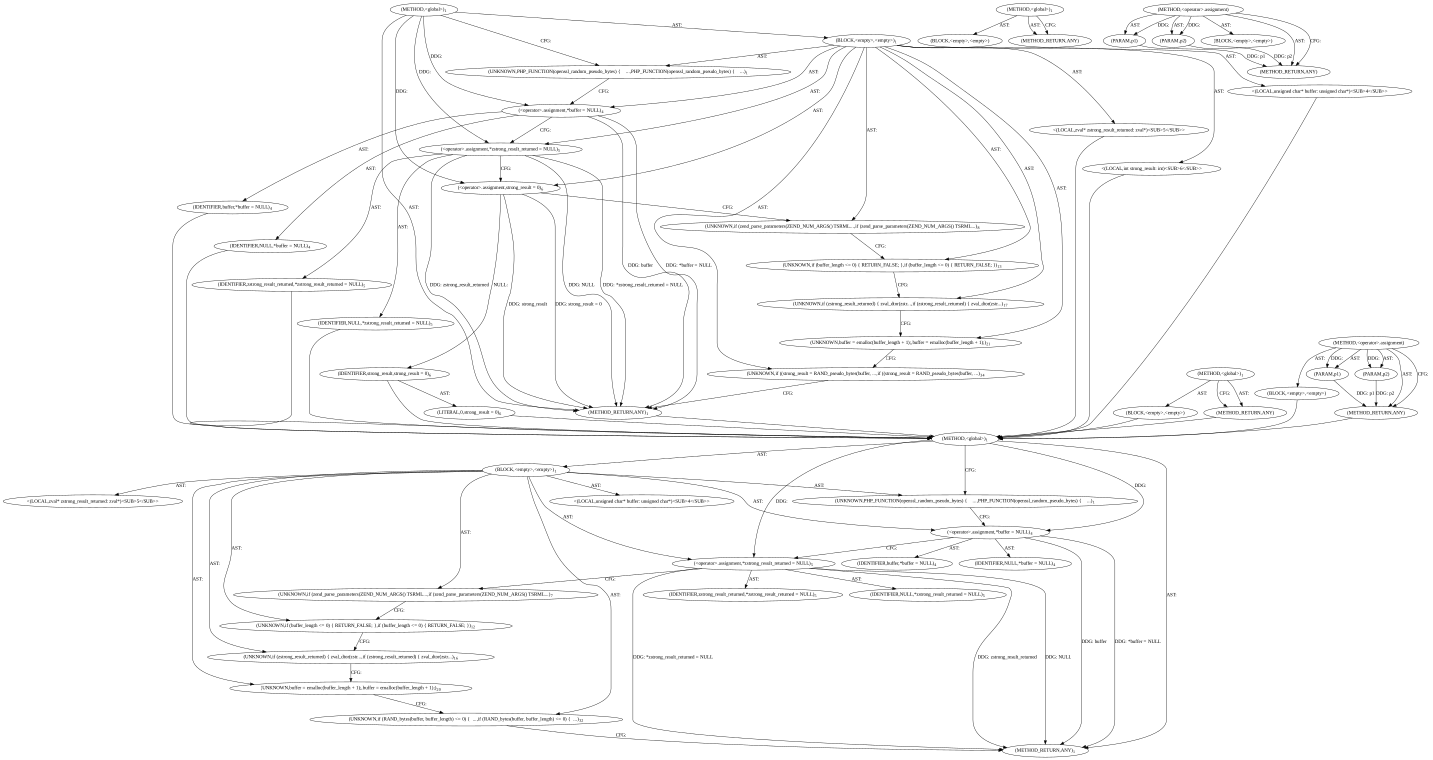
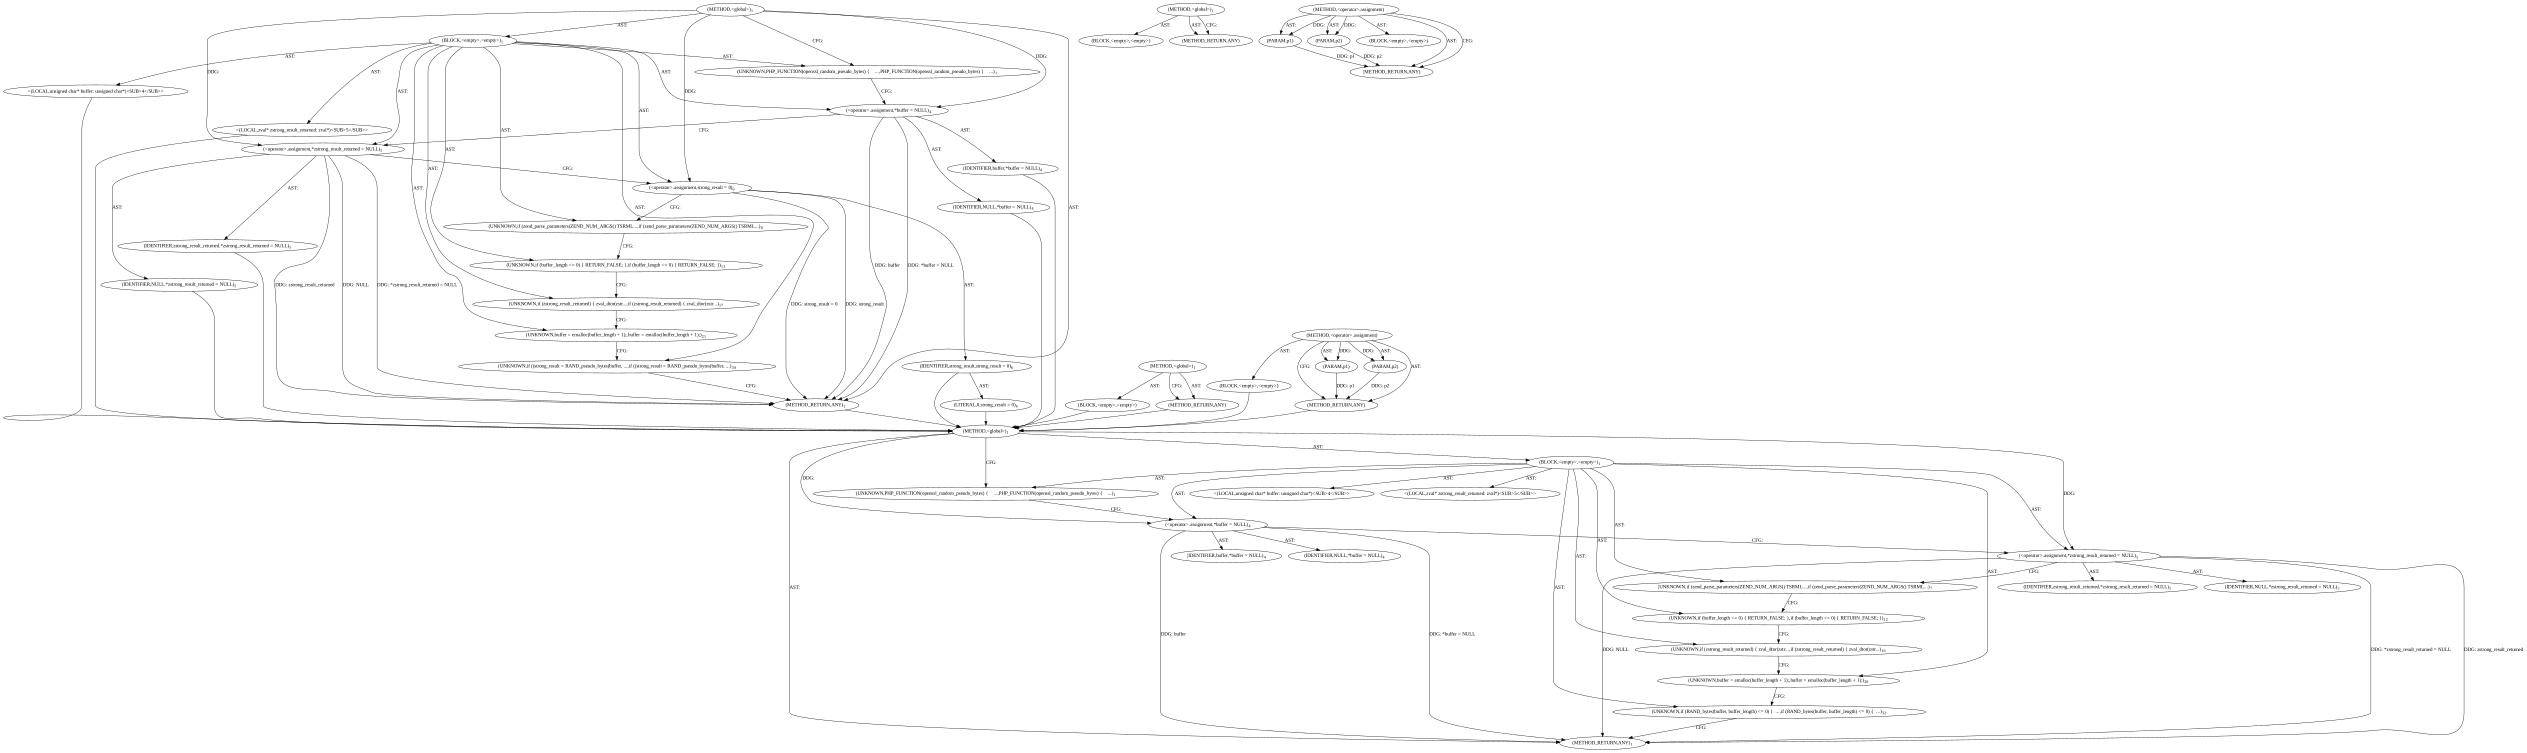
  digraph {
    fontname="Liberation Serif"
    node [fontname="Liberation Serif"]
    edge [fontname="Liberation Serif"]
    n1 [label=<(METHOD,&lt;global&gt;)<SUB>1</SUB>>]
    n2 [label=<(BLOCK,&lt;empty&gt;,&lt;empty&gt;)<SUB>1</SUB>>]
    n3 [label=<(UNKNOWN,PHP_FUNCTION(openssl_random_pseudo_bytes) {    ...,PHP_FUNCTION(openssl_random_pseudo_bytes) {    ...)<SUB>1</SUB>>]
    n4 [label=<(&lt;operator&gt;.assignment,*buffer = NULL)<SUB>4</SUB>>]
    n5 [label=<(&lt;operator&gt;.assignment,*zstrong_result_returned = NULL)<SUB>5</SUB>>]
    n6 [label=<(&lt;operator&gt;.assignment,strong_result = 0)<SUB>6</SUB>>]
    n7 [label=<(METHOD_RETURN,ANY)<SUB>1</SUB>>]
    n8 [label="<(LOCAL,unsigned char* buffer: unsigned char*)<SUB>4</SUB>>"]
    n9 [label="<(LOCAL,zval* zstrong_result_returned: zval*)<SUB>5</SUB>>"]
-   n10 [label="<(LOCAL,int strong_result: int)<SUB>6</SUB>>"]
    n11 [label=<(UNKNOWN,if (zend_parse_parameters(ZEND_NUM_ARGS() TSRML...,if (zend_parse_parameters(ZEND_NUM_ARGS() TSRML...)<SUB>8</SUB>>]
    n12 [label=<(UNKNOWN,if (buffer_length &lt;= 0) { 		RETURN_FALSE; 	},if (buffer_length &lt;= 0) { 		RETURN_FALSE; 	})<SUB>13</SUB>>]
    n13 [label=<(UNKNOWN,if (zstrong_result_returned) { 		zval_dtor(zstr...,if (zstrong_result_returned) { 		zval_dtor(zstr...)<SUB>17</SUB>>]
    n14 [label=<(UNKNOWN,buffer = emalloc(buffer_length + 1);,buffer = emalloc(buffer_length + 1);)<SUB>21</SUB>>]
    n15 [label=<(UNKNOWN,if ((strong_result = RAND_pseudo_bytes(buffer, ...,if ((strong_result = RAND_pseudo_bytes(buffer, ...)<SUB>34</SUB>>]
    n16 [label=<(IDENTIFIER,buffer,*buffer = NULL)<SUB>4</SUB>>]
    n17 [label=<(IDENTIFIER,NULL,*buffer = NULL)<SUB>4</SUB>>]
    n18 [label=<(IDENTIFIER,zstrong_result_returned,*zstrong_result_returned = NULL)<SUB>5</SUB>>]
    n19 [label=<(IDENTIFIER,NULL,*zstrong_result_returned = NULL)<SUB>5</SUB>>]
    n20 [label=<(IDENTIFIER,strong_result,strong_result = 0)<SUB>6</SUB>>]
    n21 [label=<(METHOD,&lt;global&gt;)<SUB>1</SUB>>]
    n22 [label=<(BLOCK,&lt;empty&gt;,&lt;empty&gt;)<SUB>1</SUB>>]
    n23 [label=<(UNKNOWN,PHP_FUNCTION(openssl_random_pseudo_bytes) {    ...,PHP_FUNCTION(openssl_random_pseudo_bytes) {    ...)<SUB>1</SUB>>]
    n24 [label=<(&lt;operator&gt;.assignment,*buffer = NULL)<SUB>4</SUB>>]
    n25 [label=<(&lt;operator&gt;.assignment,*zstrong_result_returned = NULL)<SUB>5</SUB>>]
    n26 [label=<(METHOD_RETURN,ANY)<SUB>1</SUB>>]
    n27 [label=<(LITERAL,0,strong_result = 0)<SUB>6</SUB>>]
    n28 [label=<(METHOD,&lt;global&gt;)<SUB>1</SUB>>]
    n29 [label=<(BLOCK,&lt;empty&gt;,&lt;empty&gt;)>]
    n30 [label=<(METHOD_RETURN,ANY)>]
    n31 [label=<(METHOD,&lt;operator&gt;.assignment)>]
    n32 [label=<(PARAM,p1)>]
    n33 [label=<(PARAM,p2)>]
    n34 [label=<(BLOCK,&lt;empty&gt;,&lt;empty&gt;)>]
    n35 [label=<(METHOD_RETURN,ANY)>]
    n36 [label="<(LOCAL,unsigned char* buffer: unsigned char*)<SUB>4</SUB>>"]
    n37 [label="<(LOCAL,zval* zstrong_result_returned: zval*)<SUB>5</SUB>>"]
    n38 [label=<(UNKNOWN,if (zend_parse_parameters(ZEND_NUM_ARGS() TSRML...,if (zend_parse_parameters(ZEND_NUM_ARGS() TSRML...)<SUB>7</SUB>>]
    n39 [label=<(UNKNOWN,if (buffer_length &lt;= 0) { 		RETURN_FALSE; 	},if (buffer_length &lt;= 0) { 		RETURN_FALSE; 	})<SUB>12</SUB>>]
    n40 [label=<(UNKNOWN,if (zstrong_result_returned) { 		zval_dtor(zstr...,if (zstrong_result_returned) { 		zval_dtor(zstr...)<SUB>16</SUB>>]
    n41 [label=<(UNKNOWN,buffer = emalloc(buffer_length + 1);,buffer = emalloc(buffer_length + 1);)<SUB>20</SUB>>]
    n42 [label=<(UNKNOWN,if (RAND_bytes(buffer, buffer_length) &lt;= 0) {  ...,if (RAND_bytes(buffer, buffer_length) &lt;= 0) {  ...)<SUB>32</SUB>>]
    n43 [label=<(IDENTIFIER,buffer,*buffer = NULL)<SUB>4</SUB>>]
    n44 [label=<(IDENTIFIER,NULL,*buffer = NULL)<SUB>4</SUB>>]
    n45 [label=<(IDENTIFIER,zstrong_result_returned,*zstrong_result_returned = NULL)<SUB>5</SUB>>]
    n46 [label=<(IDENTIFIER,NULL,*zstrong_result_returned = NULL)<SUB>5</SUB>>]
    n47 [label=<(METHOD,&lt;global&gt;)<SUB>1</SUB>>]
    n48 [label=<(BLOCK,&lt;empty&gt;,&lt;empty&gt;)>]
    n49 [label=<(METHOD_RETURN,ANY)>]
    n50 [label=<(METHOD,&lt;operator&gt;.assignment)>]
    n51 [label=<(PARAM,p1)>]
    n52 [label=<(PARAM,p2)>]
    n53 [label=<(BLOCK,&lt;empty&gt;,&lt;empty&gt;)>]
    n54 [label=<(METHOD_RETURN,ANY)>]
    n1 -> n2 [label="AST: "]
    n1 -> n3 [label="CFG: "]
    n1 -> n4 [label="DDG: "]
    n1 -> n5 [label="DDG: "]
    n1 -> n6 [label="DDG: "]
    n1 -> n7 [label="AST: "]
    n2 -> n3 [label="AST: "]
    n2 -> n4 [label="AST: "]
    n2 -> n5 [label="AST: "]
    n2 -> n6 [label="AST: "]
    n2 -> n8 [label="AST: "]
    n2 -> n9 [label="AST: "]
-   n2 -> n10 [label="AST: "]
    n2 -> n11 [label="AST: "]
    n2 -> n12 [label="AST: "]
    n2 -> n13 [label="AST: "]
    n2 -> n14 [label="AST: "]
    n2 -> n15 [label="AST: "]
    n3 -> n4 [label="CFG: "]
    n4 -> n5 [label="CFG: "]
    n4 -> n7 [label="DDG: buffer"]
    n4 -> n7 [label="DDG: *buffer = NULL"]
    n4 -> n16 [label="AST: "]
    n4 -> n17 [label="AST: "]
    n5 -> n6 [label="CFG: "]
    n5 -> n7 [label="DDG: zstrong_result_returned"]
    n5 -> n7 [label="DDG: NULL"]
    n5 -> n7 [label="DDG: *zstrong_result_returned = NULL"]
    n5 -> n18 [label="AST: "]
    n5 -> n19 [label="AST: "]
    n6 -> n7 [label="DDG: strong_result"]
    n6 -> n7 [label="DDG: strong_result = 0"]
    n6 -> n11 [label="CFG: "]
-   n6 -> n20 [label="NULL: "]
+   n6 -> n20 [label="AST: "]
    n7 -> n21
    n8 -> n21
    n9 -> n21
-   n10 -> n21
    n11 -> n12 [label="CFG: "]
    n12 -> n13 [label="CFG: "]
    n13 -> n14 [label="CFG: "]
    n14 -> n15 [label="CFG: "]
    n15 -> n7 [label="CFG: "]
    n16 -> n21
    n17 -> n21
    n18 -> n21
    n19 -> n21
    n20 -> n21
    n20 -> n27 [label="AST: "]
    n21 -> n22 [label="AST: "]
    n21 -> n23 [label="CFG: "]
    n21 -> n24 [label="DDG: "]
    n21 -> n25 [label="DDG: "]
    n21 -> n26 [label="AST: "]
    n22 -> n23 [label="AST: "]
    n22 -> n24 [label="AST: "]
    n22 -> n25 [label="AST: "]
    n22 -> n36 [label="AST: "]
    n22 -> n37 [label="AST: "]
    n22 -> n38 [label="AST: "]
    n22 -> n39 [label="AST: "]
    n22 -> n40 [label="AST: "]
    n22 -> n41 [label="AST: "]
    n22 -> n42 [label="AST: "]
    n23 -> n24 [label="CFG: "]
    n24 -> n25 [label="CFG: "]
    n24 -> n26 [label="DDG: buffer"]
    n24 -> n26 [label="DDG: *buffer = NULL"]
    n24 -> n43 [label="AST: "]
    n24 -> n44 [label="AST: "]
    n25 -> n26 [label="DDG: zstrong_result_returned"]
    n25 -> n26 [label="DDG: NULL"]
    n25 -> n26 [label="DDG: *zstrong_result_returned = NULL"]
    n25 -> n38 [label="CFG: "]
    n25 -> n45 [label="AST: "]
    n25 -> n46 [label="AST: "]
    n27 -> n21
    n28 -> n29 [label="AST: "]
    n28 -> n30 [label="AST: "]
    n28 -> n30 [label="CFG: "]
    n29 -> n21
    n30 -> n21
    n31 -> n32 [label="AST: "]
    n31 -> n32 [label="DDG: "]
    n31 -> n33 [label="AST: "]
    n31 -> n33 [label="DDG: "]
    n31 -> n34 [label="AST: "]
    n31 -> n35 [label="AST: "]
    n31 -> n35 [label="CFG: "]
    n32 -> n35 [label="DDG: p1"]
    n33 -> n35 [label="DDG: p2"]
    n34 -> n21
    n35 -> n21
    n38 -> n39 [label="CFG: "]
    n39 -> n40 [label="CFG: "]
    n40 -> n41 [label="CFG: "]
    n41 -> n42 [label="CFG: "]
    n42 -> n26 [label="CFG: "]
    n47 -> n48 [label="AST: "]
    n47 -> n49 [label="AST: "]
    n47 -> n49 [label="CFG: "]
    n50 -> n51 [label="AST: "]
    n50 -> n51 [label="DDG: "]
    n50 -> n52 [label="AST: "]
    n50 -> n52 [label="DDG: "]
    n50 -> n53 [label="AST: "]
    n50 -> n54 [label="AST: "]
    n50 -> n54 [label="CFG: "]
    n51 -> n54 [label="DDG: p1"]
    n52 -> n54 [label="DDG: p2"]
  }
